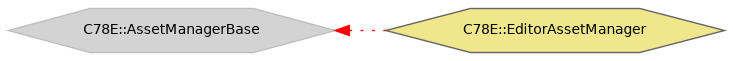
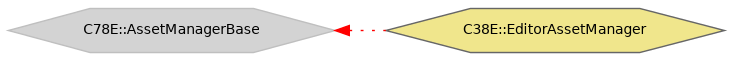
  digraph {
    rankdir=LR
    node [fontname=Helvetica fontsize=10 shape=hexagon style=filled]
-   n1 [color=gray40 fillcolor=khaki fontcolor=black height=0.2 label="C78E::EditorAssetManager" width=0.4]
+   n1 [color=gray40 fillcolor=khaki fontcolor=black height=0.2 label="C38E::EditorAssetManager" width=0.4]
    n2 [color=grey75 fillcolor=lightgrey height=0.2 label="C78E::AssetManagerBase" width=0.4]
    n2 -> n1 [color=red dir=back fontname=Helvetica fontsize=10 labelfontname=Helvetica labelfontsize=10 style=dotted]
  }
